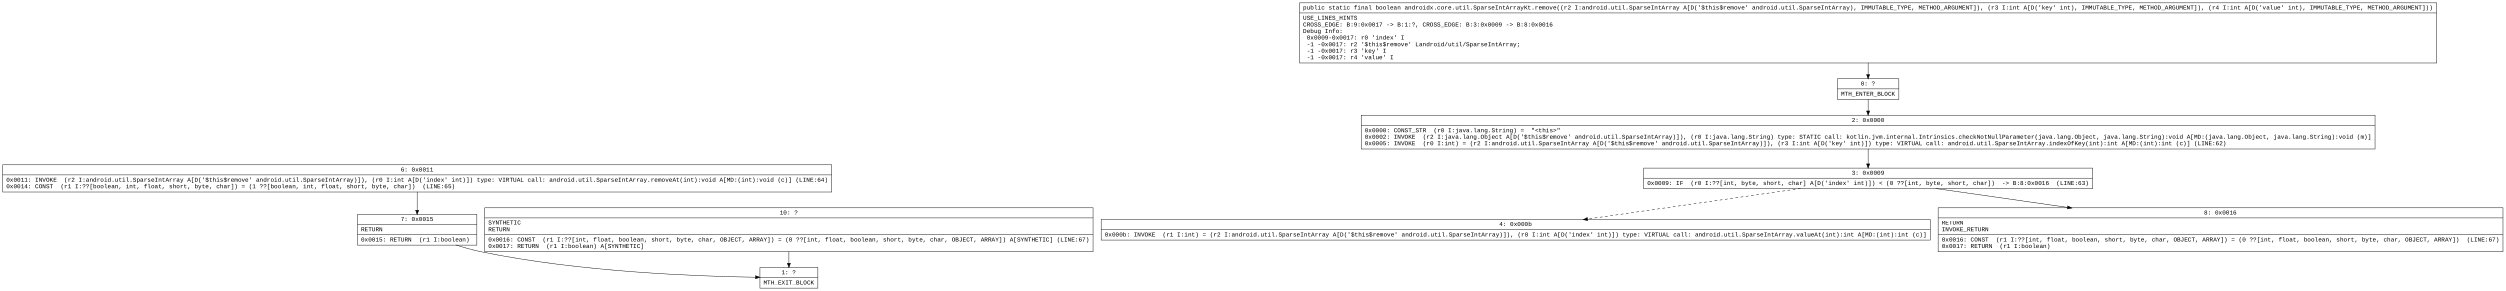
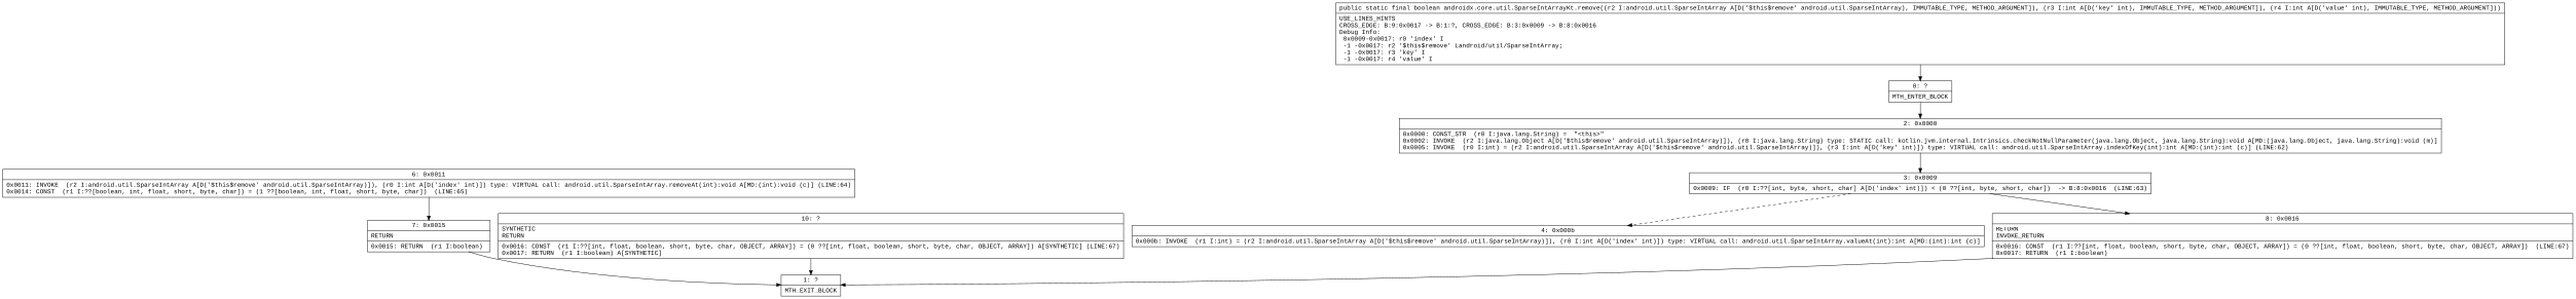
  digraph {
    fontname="Liberation Mono"
    node [fontname="Liberation Mono" shape=record]
    edge [fontname="Liberation Mono"]
    n1 [label="{0\:\ ?|MTH_ENTER_BLOCK\l}"]
    n2 [label="{2\:\ 0x0000|0x0000: CONST_STR  (r0 I:java.lang.String) =  \"\<this\>\" \l0x0002: INVOKE  (r2 I:java.lang.Object A[D('$this$remove' android.util.SparseIntArray)]), (r0 I:java.lang.String) type: STATIC call: kotlin.jvm.internal.Intrinsics.checkNotNullParameter(java.lang.Object, java.lang.String):void A[MD:(java.lang.Object, java.lang.String):void (m)]\l0x0005: INVOKE  (r0 I:int) = (r2 I:android.util.SparseIntArray A[D('$this$remove' android.util.SparseIntArray)]), (r3 I:int A[D('key' int)]) type: VIRTUAL call: android.util.SparseIntArray.indexOfKey(int):int A[MD:(int):int (c)] (LINE:62)\l}"]
    n3 [label="{3\:\ 0x0009|0x0009: IF  (r0 I:??[int, byte, short, char] A[D('index' int)]) \< (0 ??[int, byte, short, char])  \-\> B:8:0x0016  (LINE:63)\l}"]
    n4 [label="{4\:\ 0x000b|0x000b: INVOKE  (r1 I:int) = (r2 I:android.util.SparseIntArray A[D('$this$remove' android.util.SparseIntArray)]), (r0 I:int A[D('index' int)]) type: VIRTUAL call: android.util.SparseIntArray.valueAt(int):int A[MD:(int):int (c)]\l}"]
    n5 [label="{8\:\ 0x0016|RETURN\lINVOKE_RETURN\l|0x0016: CONST  (r1 I:??[int, float, boolean, short, byte, char, OBJECT, ARRAY]) = (0 ??[int, float, boolean, short, byte, char, OBJECT, ARRAY])  (LINE:67)\l0x0017: RETURN  (r1 I:boolean) \l}"]
    n6 [label="{1\:\ ?|MTH_EXIT_BLOCK\l}"]
    n7 [label="{6\:\ 0x0011|0x0011: INVOKE  (r2 I:android.util.SparseIntArray A[D('$this$remove' android.util.SparseIntArray)]), (r0 I:int A[D('index' int)]) type: VIRTUAL call: android.util.SparseIntArray.removeAt(int):void A[MD:(int):void (c)] (LINE:64)\l0x0014: CONST  (r1 I:??[boolean, int, float, short, byte, char]) = (1 ??[boolean, int, float, short, byte, char])  (LINE:65)\l}"]
    n8 [label="{7\:\ 0x0015|RETURN\l|0x0015: RETURN  (r1 I:boolean) \l}"]
    n9 [label="{10\:\ ?|SYNTHETIC\lRETURN\l|0x0016: CONST  (r1 I:??[int, float, boolean, short, byte, char, OBJECT, ARRAY]) = (0 ??[int, float, boolean, short, byte, char, OBJECT, ARRAY]) A[SYNTHETIC] (LINE:67)\l0x0017: RETURN  (r1 I:boolean) A[SYNTHETIC]\l}"]
    n10 [label="{public static final boolean androidx.core.util.SparseIntArrayKt.remove((r2 I:android.util.SparseIntArray A[D('$this$remove' android.util.SparseIntArray), IMMUTABLE_TYPE, METHOD_ARGUMENT]), (r3 I:int A[D('key' int), IMMUTABLE_TYPE, METHOD_ARGUMENT]), (r4 I:int A[D('value' int), IMMUTABLE_TYPE, METHOD_ARGUMENT]))  | USE_LINES_HINTS\lCROSS_EDGE: B:9:0x0017 \-\> B:1:?, CROSS_EDGE: B:3:0x0009 \-\> B:8:0x0016\lDebug Info:\l  0x0009\-0x0017: r0 'index' I\l  \-1 \-0x0017: r2 '$this$remove' Landroid\/util\/SparseIntArray;\l  \-1 \-0x0017: r3 'key' I\l  \-1 \-0x0017: r4 'value' I\l}"]
    n1 -> n2
    n2 -> n3
    n3 -> n4 [style=dashed]
    n3 -> n5
+   n5 -> n6
    n7 -> n8
    n8 -> n6
    n9 -> n6
    n10 -> n1
  }
